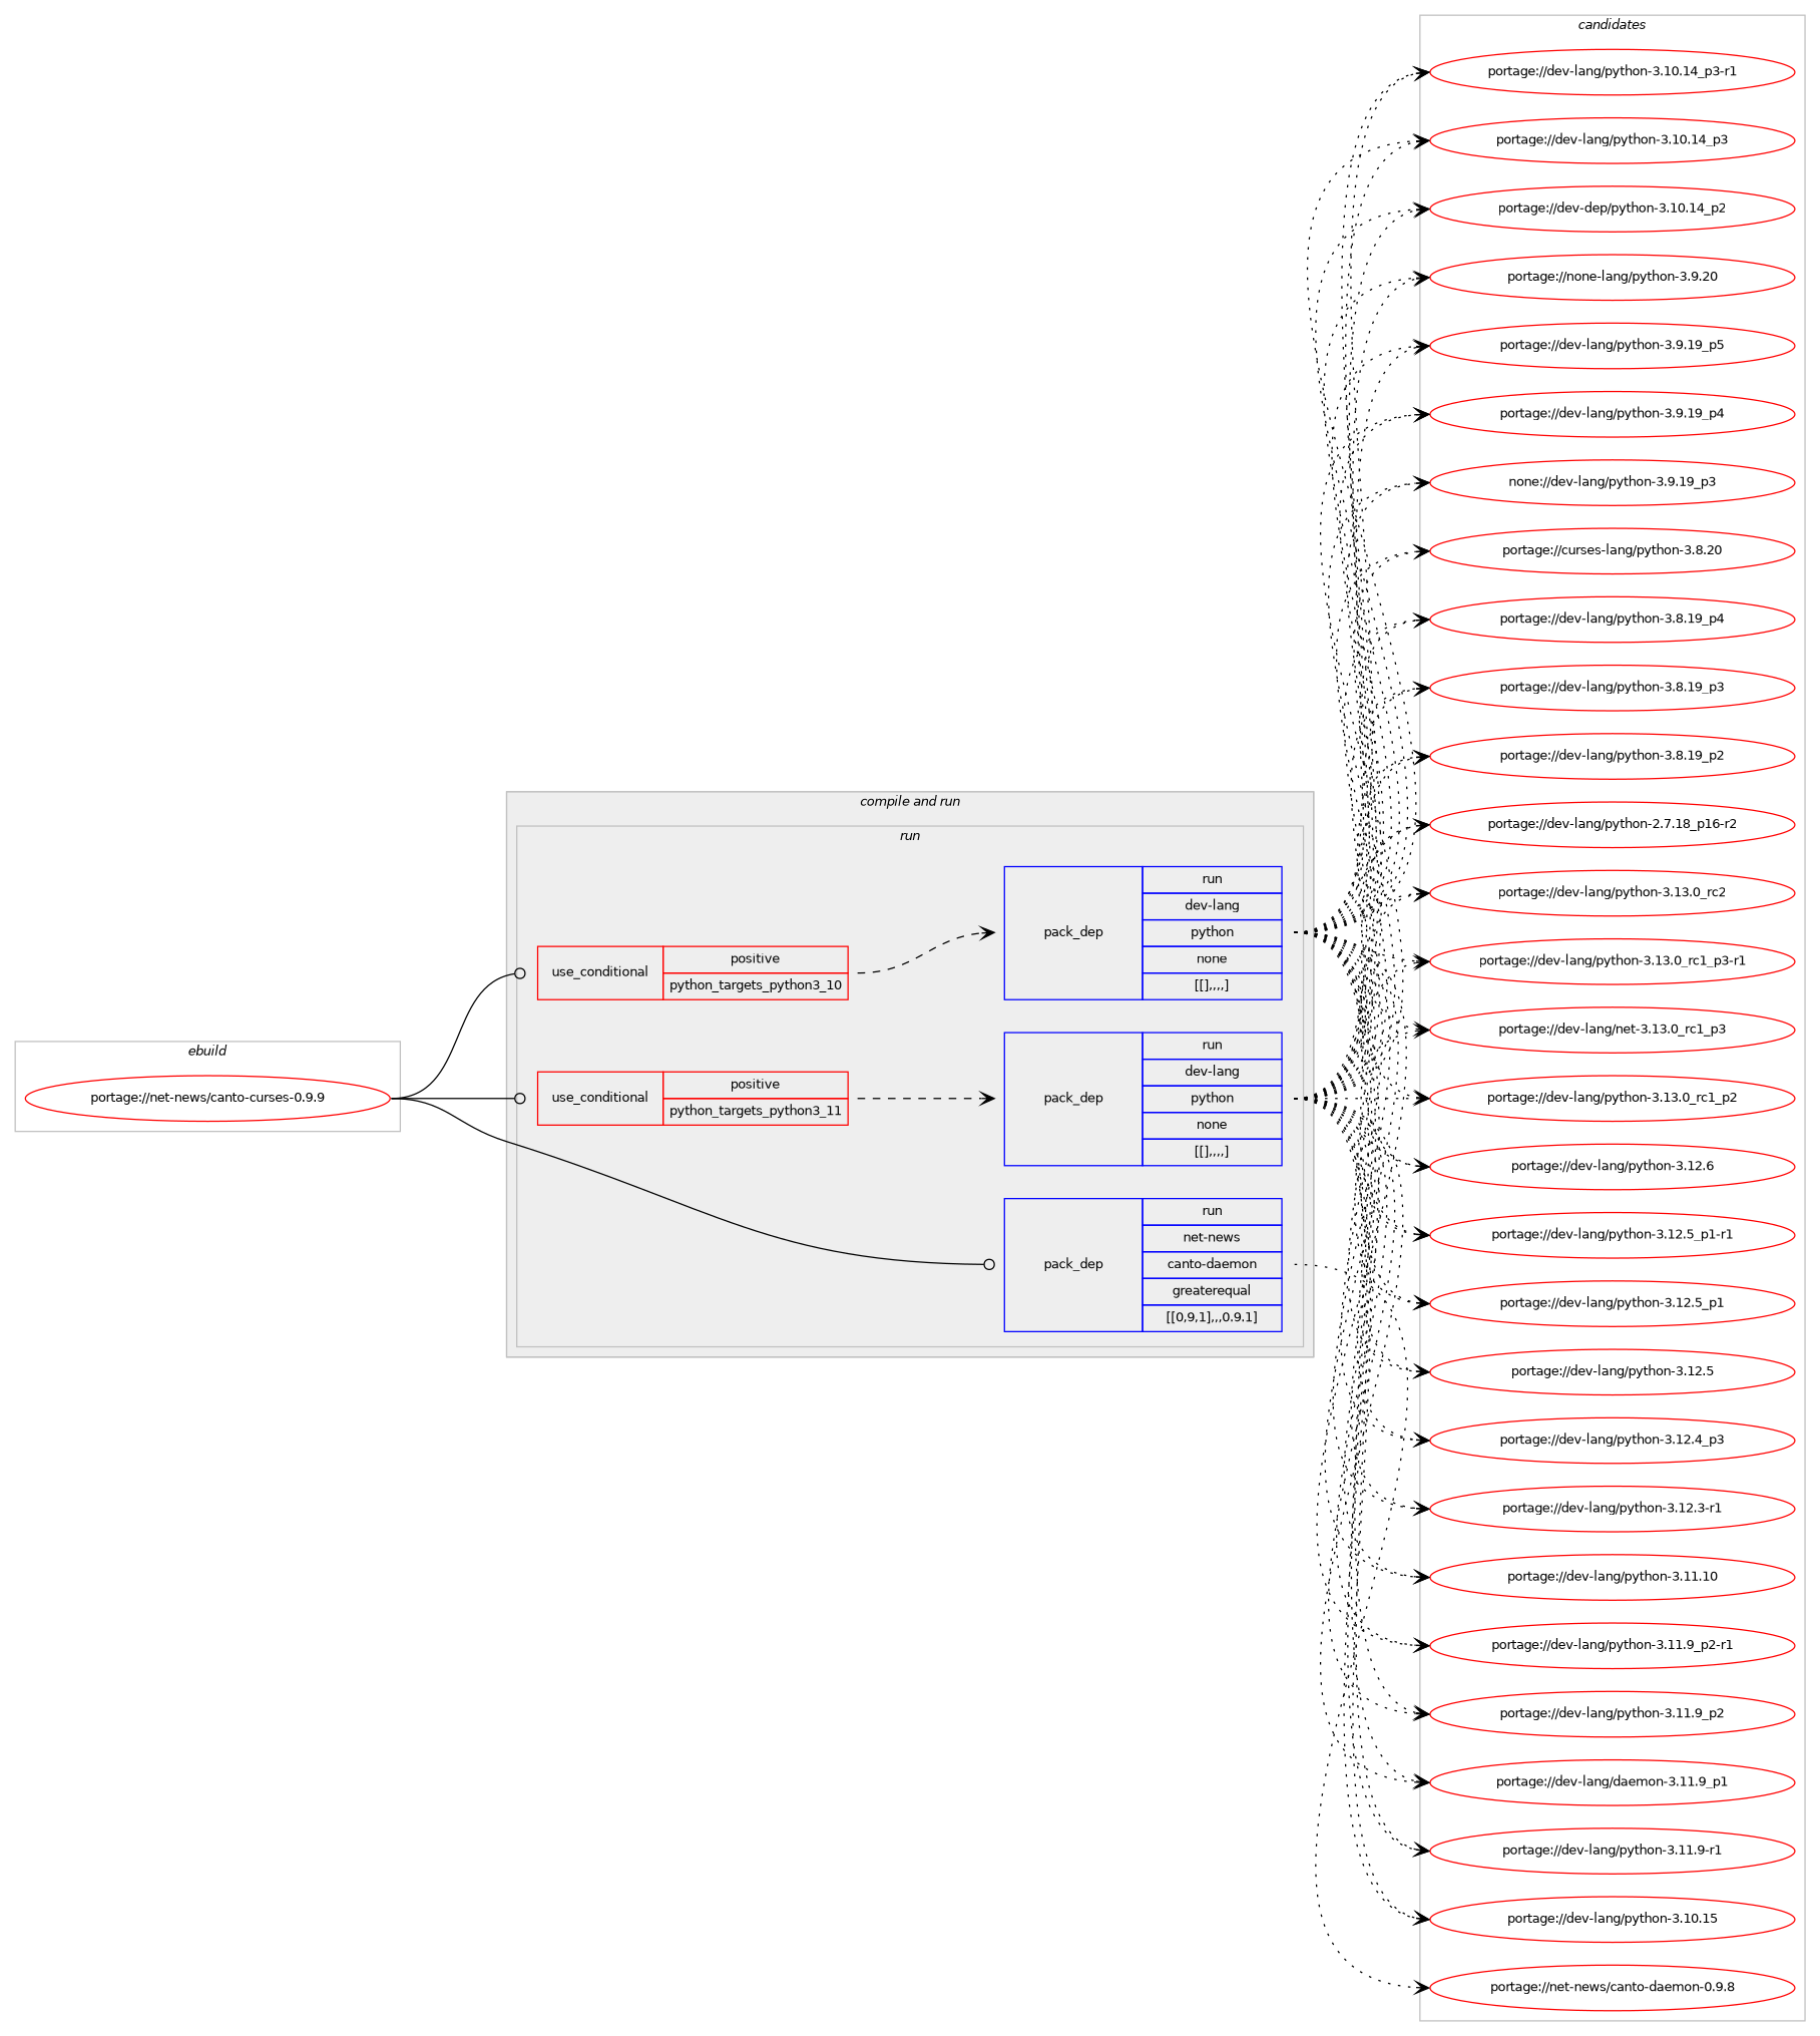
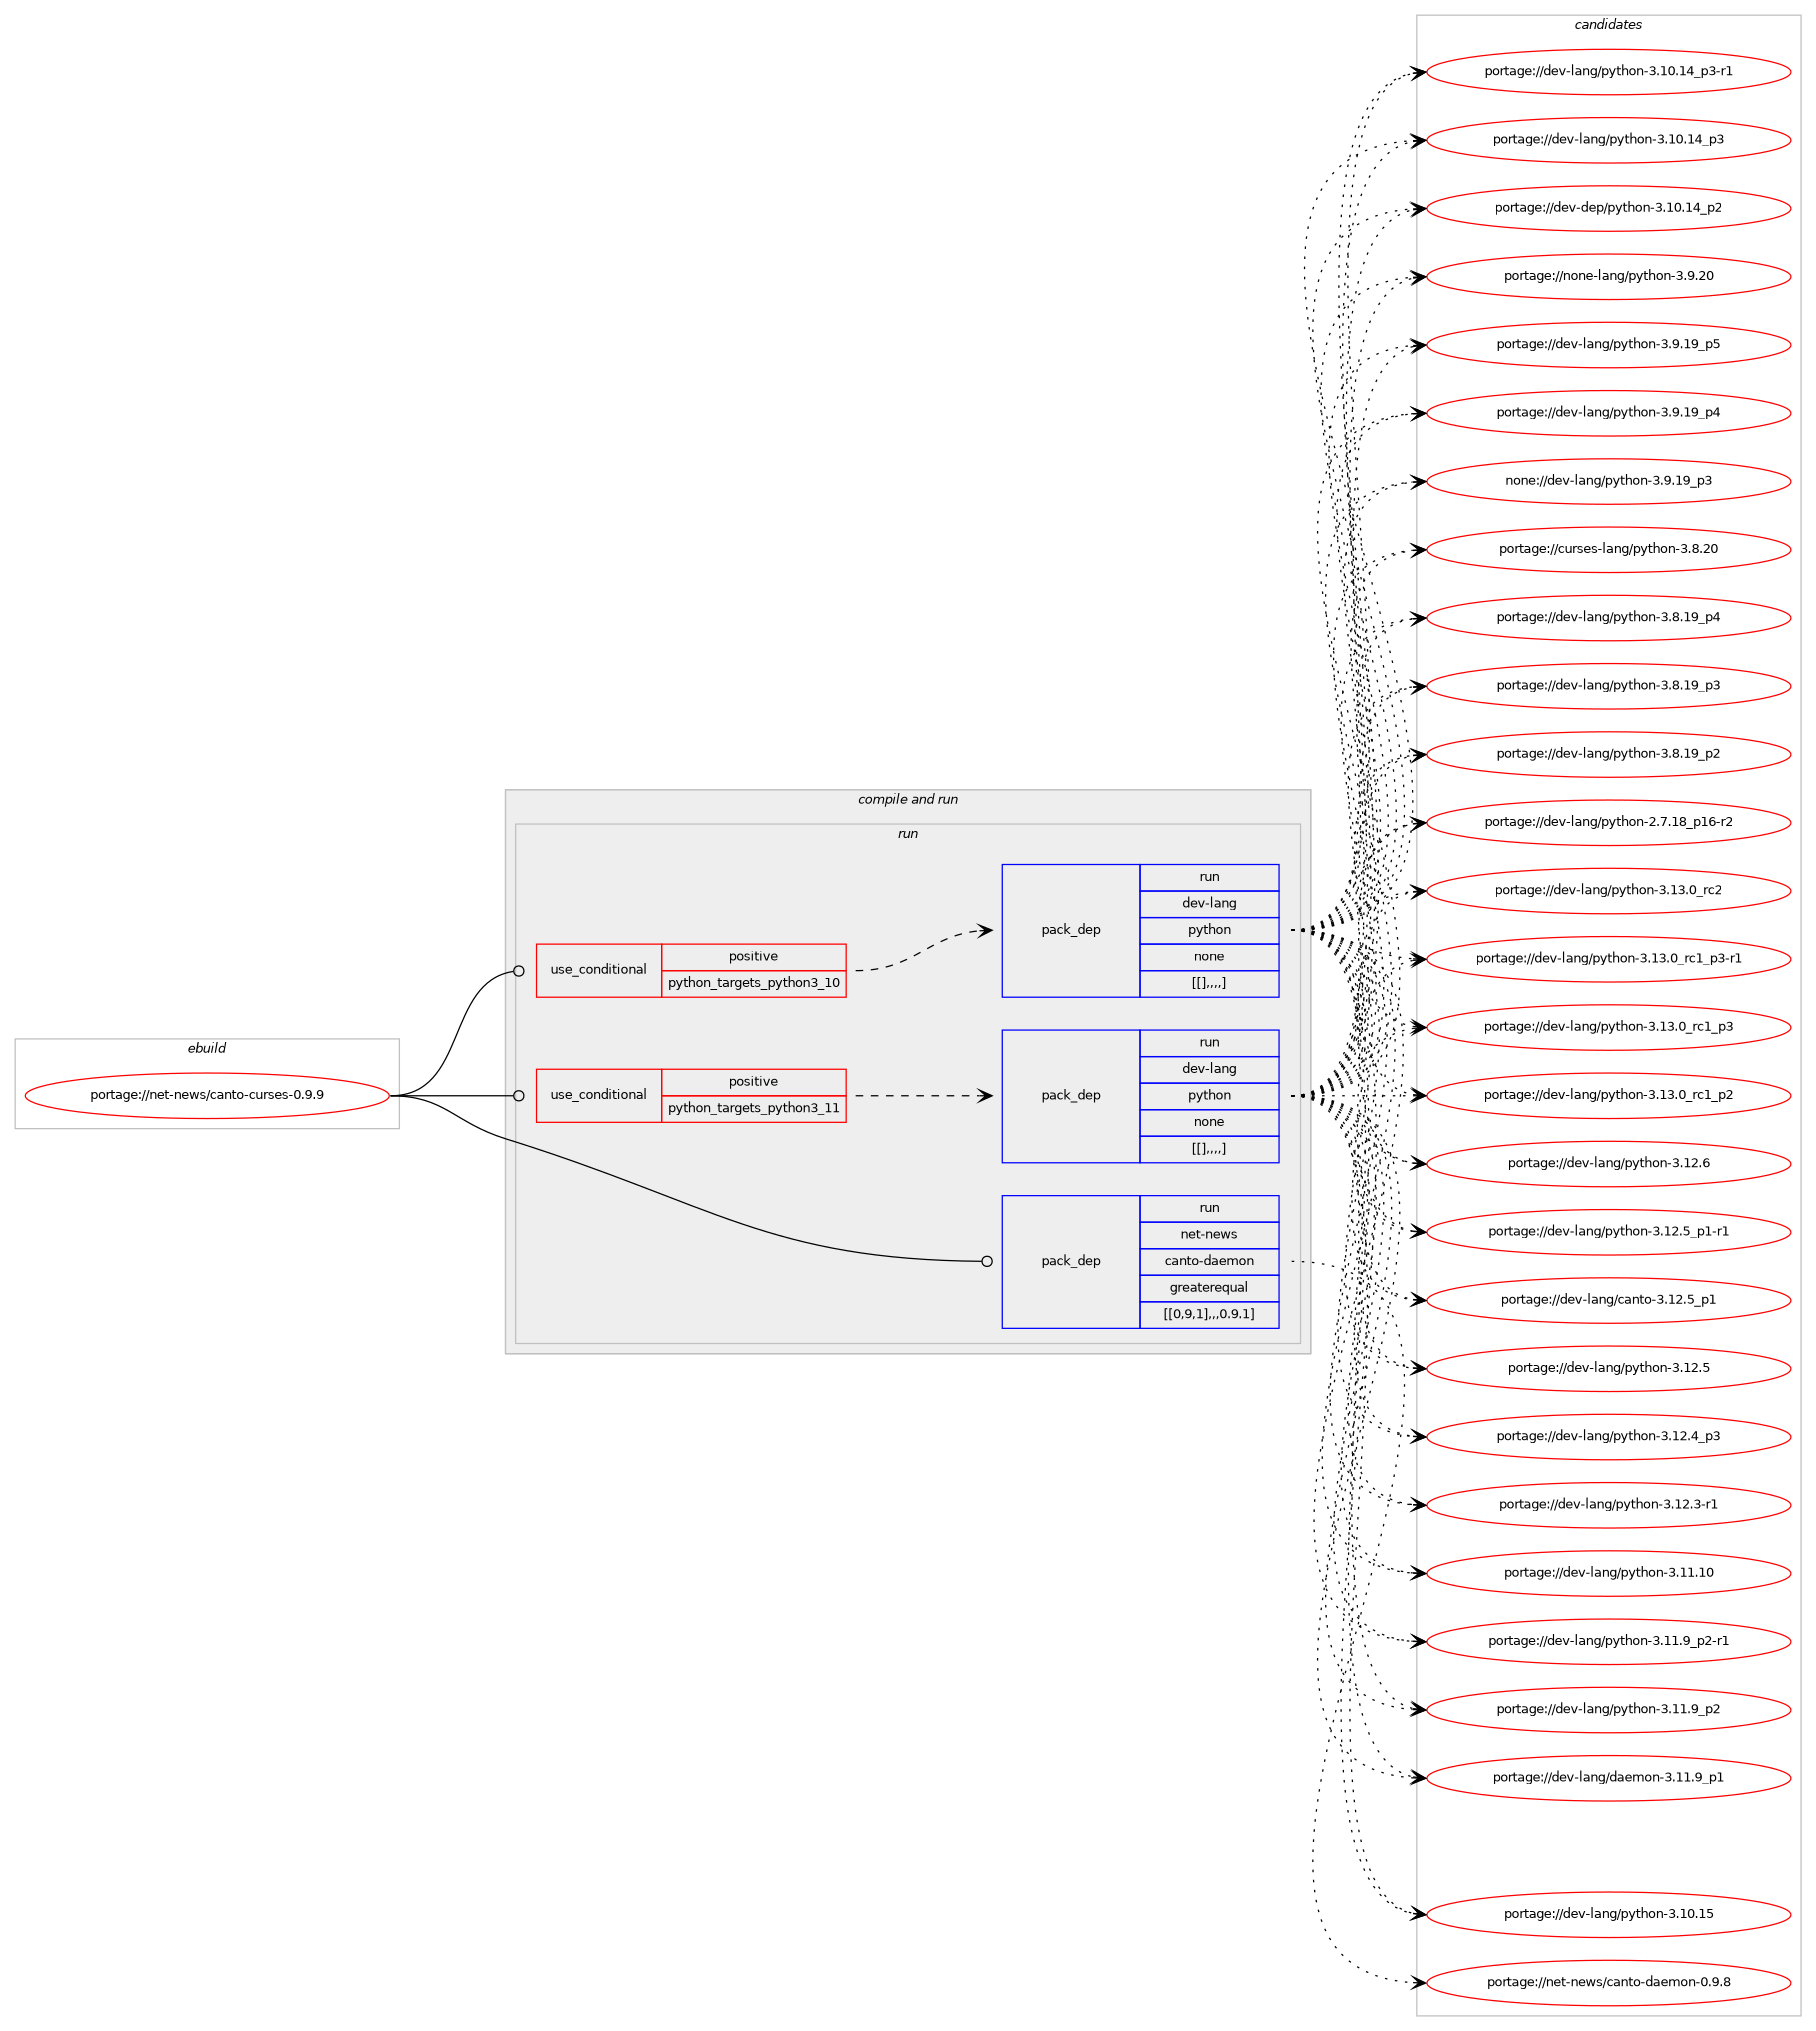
  digraph {
    compound=true
    concentrate=true
    fontname=Helvetica
    fontsize=10
    newrank=true
    rankdir=LR
    ranksep=1.5
    node [color=red fontname=Helvetica fontsize=10]
    edge [arrowhead=vee headport=w style=dotted tailport=e weight=100]
    n1 [label="portage://net-news/canto-curses-0.9.9" width=4]
    n2 [color=blue label=<<TABLE BORDER="0" CELLBORDER="1" CELLSPACING="0" CELLPADDING="4" WIDTH="220"><TR><TD ROWSPAN="6" CELLPADDING="30">pack_dep</TD></TR><TR><TD WIDTH="110">run</TD></TR><TR><TD>dev-lang</TD></TR><TR><TD>python</TD></TR><TR><TD>none</TD></TR><TR><TD>[[],,,,]</TD></TR></TABLE>> shape=none]
    n3 [label=<<TABLE BORDER="0" CELLBORDER="1" CELLSPACING="0" CELLPADDING="4"><TR><TD ROWSPAN="3" CELLPADDING="10">use_conditional</TD></TR><TR><TD>positive</TD></TR><TR><TD>python_targets_python3_10</TD></TR></TABLE>> shape=none]
    n4 [color=blue label=<<TABLE BORDER="0" CELLBORDER="1" CELLSPACING="0" CELLPADDING="4" WIDTH="220"><TR><TD ROWSPAN="6" CELLPADDING="30">pack_dep</TD></TR><TR><TD WIDTH="110">run</TD></TR><TR><TD>dev-lang</TD></TR><TR><TD>python</TD></TR><TR><TD>none</TD></TR><TR><TD>[[],,,,]</TD></TR></TABLE>> shape=none]
    n5 [label=<<TABLE BORDER="0" CELLBORDER="1" CELLSPACING="0" CELLPADDING="4"><TR><TD ROWSPAN="3" CELLPADDING="10">use_conditional</TD></TR><TR><TD>positive</TD></TR><TR><TD>python_targets_python3_11</TD></TR></TABLE>> shape=none]
    n6 [color=blue label=<<TABLE BORDER="0" CELLBORDER="1" CELLSPACING="0" CELLPADDING="4" WIDTH="220"><TR><TD ROWSPAN="6" CELLPADDING="30">pack_dep</TD></TR><TR><TD WIDTH="110">run</TD></TR><TR><TD>net-news</TD></TR><TR><TD>canto-daemon</TD></TR><TR><TD>greaterequal</TD></TR><TR><TD>[[0,9,1],,,0.9.1]</TD></TR></TABLE>> shape=none]
    n7 [label="portage://dev-lang/python-3.13.0_rc2" width=4]
    n8 [label="portage://dev-lang/python-3.13.0_rc1_p3-r1" width=4]
-   n9 [label="portage://dev-lang/net-3.13.0_rc1_p3" width=4]
+   n9 [label="portage://dev-lang/python-3.13.0_rc1_p3" width=4]
    n10 [label="portage://dev-lang/python-3.13.0_rc1_p2" width=4]
    n11 [label="portage://dev-lang/python-3.12.6" width=4]
    n12 [label="portage://dev-lang/python-3.12.5_p1-r1" width=4]
-   n13 [label="portage://dev-lang/python-3.12.5_p1" width=4]
+   n13 [label="portage://dev-lang/canto-3.12.5_p1" width=4]
    n14 [label="portage://dev-lang/python-3.12.5" width=4]
    n15 [label="portage://dev-lang/python-3.12.4_p3" width=4]
    n16 [label="portage://dev-lang/python-3.12.3-r1" width=4]
    n17 [label="portage://dev-lang/python-3.11.10" width=4]
    n18 [label="portage://dev-lang/python-3.11.9_p2-r1" width=4]
    n19 [label="portage://dev-lang/python-3.11.9_p2" width=4]
    n20 [label="portage://dev-lang/daemon-3.11.9_p1" width=4]
-   n21 [label="portage://dev-lang/python-3.11.9-r1" width=4]
    n22 [label="portage://dev-lang/python-3.10.15" width=4]
    n23 [label="portage://dev-lang/python-3.10.14_p3-r1" width=4]
    n24 [label="portage://dev-lang/python-3.10.14_p3" width=4]
    n25 [label="portage://dev-dep/python-3.10.14_p2" width=4]
    n26 [label="portage://none-lang/python-3.9.20" width=4]
    n27 [label="portage://dev-lang/python-3.9.19_p5" width=4]
    n28 [label="portage://dev-lang/python-3.9.19_p4" width=4]
    n29 [label="none://dev-lang/python-3.9.19_p3" width=4]
    n30 [label="portage://curses-lang/python-3.8.20" width=4]
    n31 [label="portage://dev-lang/python-3.8.19_p4" width=4]
    n32 [label="portage://dev-lang/python-3.8.19_p3" width=4]
    n33 [label="portage://dev-lang/python-3.8.19_p2" width=4]
    n34 [label="portage://dev-lang/python-2.7.18_p16-r2" width=4]
    n35 [label="portage://net-news/canto-daemon-0.9.8" width=4]
    subgraph cluster_1 {
      color=gray
      label=<<i>ebuild</i>>
      n1
    }
    subgraph cluster_2 {
      color=gray
      label=<<i>dependencies</i>>
      subgraph cluster_3 {
        color=gray
        fillcolor="#eeeeee"
        label=<<i>compile</i>>
        style=filled
      }
      subgraph cluster_4 {
        color=gray
        fillcolor="#eeeeee"
        label=<<i>compile and run</i>>
        style=filled
      }
      subgraph cluster_5 {
        color=gray
        fillcolor="#eeeeee"
        label=<<i>run</i>>
        style=filled
        subgraph sub_6 {
          color=gray
          fillcolor="#eeeeee"
          label=<<i>run</i>>
          style=filled
          n3
          subgraph sub_7 {
            color=gray
            fillcolor="#eeeeee"
            label=<<i>run</i>>
            style=filled
            n2
          }
        }
        subgraph sub_8 {
          color=gray
          fillcolor="#eeeeee"
          label=<<i>run</i>>
          style=filled
          n5
          subgraph sub_9 {
            color=gray
            fillcolor="#eeeeee"
            label=<<i>run</i>>
            style=filled
            n4
          }
        }
        subgraph sub_10 {
          color=gray
          fillcolor="#eeeeee"
          label=<<i>run</i>>
          style=filled
          n6
        }
      }
    }
    subgraph cluster_11 {
      color=gray
      label=<<i>candidates</i>>
      rank=same
      subgraph sub_12 {
        color=black
        label=<<i>candidates</i>>
        nodesep=1
        rank=same
        n7
        n8
        n9
        n10
        n11
        n12
        n13
        n14
        n15
        n16
        n17
        n18
        n19
        n20
-       n21
        n22
        n23
        n24
        n25
        n26
        n27
        n28
        n29
        n30
        n31
        n32
        n33
        n34
      }
      subgraph sub_13 {
        color=black
        label=<<i>candidates</i>>
        nodesep=1
        rank=same
        n7
        n8
        n9
        n10
        n11
        n12
        n13
        n14
        n15
        n16
        n17
        n18
        n19
        n20
-       n21
        n22
        n23
        n24
        n25
        n26
        n27
        n28
        n29
        n30
        n31
        n32
        n33
        n34
      }
      subgraph sub_14 {
        color=black
        label=<<i>candidates</i>>
        nodesep=1
        rank=same
        n35
      }
    }
    n1 -> n3 [arrowhead=odot style=solid weight=20]
    n1 -> n5 [arrowhead=odot style=solid weight=20]
    n1 -> n6 [arrowhead=odot style=solid weight=20]
    n2 -> n7
    n2 -> n8
    n2 -> n9
    n2 -> n10
    n2 -> n11
    n2 -> n12
    n2 -> n13
    n2 -> n14
    n2 -> n15
    n2 -> n16
    n2 -> n17
    n2 -> n18
    n2 -> n19
    n2 -> n20
-   n2 -> n21
    n2 -> n22
    n2 -> n23
    n2 -> n24
    n2 -> n25
    n2 -> n26
    n2 -> n27
    n2 -> n28
    n2 -> n29
    n2 -> n30
    n2 -> n31
    n2 -> n32
    n2 -> n33
    n2 -> n34
    n3 -> n2 [style=dashed weight=20]
    n4 -> n7
    n4 -> n8
    n4 -> n9
    n4 -> n10
    n4 -> n11
    n4 -> n12
    n4 -> n13
    n4 -> n14
    n4 -> n15
    n4 -> n16
    n4 -> n17
    n4 -> n18
    n4 -> n19
    n4 -> n20
-   n4 -> n21
    n4 -> n22
    n4 -> n23
    n4 -> n24
    n4 -> n25
    n4 -> n26
    n4 -> n27
    n4 -> n28
    n4 -> n29
    n4 -> n30
    n4 -> n31
    n4 -> n32
    n4 -> n33
    n4 -> n34
    n5 -> n4 [style=dashed weight=20]
    n6 -> n35
  }
